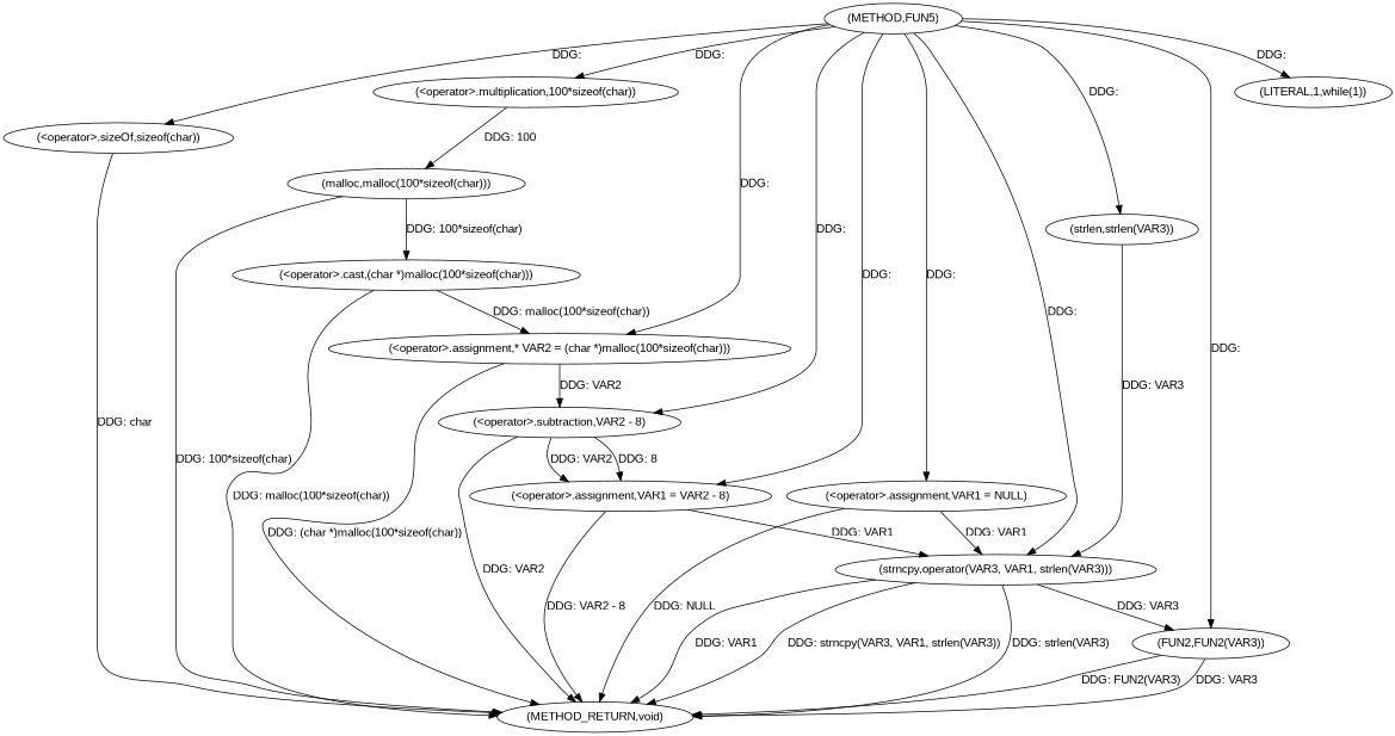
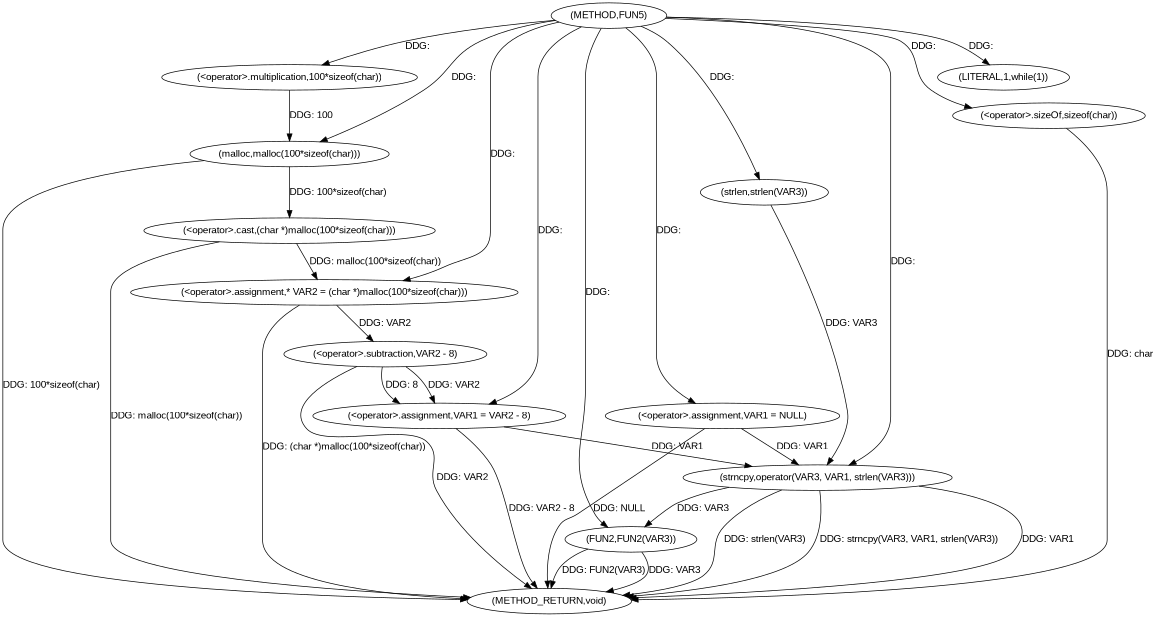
  digraph {
    fontname="Liberation Sans"
    node [fontname="Liberation Sans"]
    edge [fontname="Liberation Sans"]
    n1 [label="(METHOD,FUN5)"]
    n2 [label="(<operator>.assignment,VAR1 = NULL)"]
    n3 [label="(LITERAL,1,while(1))"]
    n4 [label="(<operator>.assignment,* VAR2 = (char *)malloc(100*sizeof(char)))"]
    n5 [label="(<operator>.multiplication,100*sizeof(char))"]
    n6 [label="(<operator>.sizeOf,sizeof(char))"]
    n7 [label="(<operator>.assignment,VAR1 = VAR2 - 8)"]
    n8 [label="(<operator>.subtraction,VAR2 - 8)"]
    n9 [label="(strncpy,operator(VAR3, VAR1, strlen(VAR3)))"]
    n10 [label="(strlen,strlen(VAR3))"]
    n11 [label="(FUN2,FUN2(VAR3))"]
    n12 [label="(METHOD_RETURN,void)"]
    n13 [label="(malloc,malloc(100*sizeof(char)))"]
    n14 [label="(<operator>.cast,(char *)malloc(100*sizeof(char)))"]
    n1 -> n2 [label="DDG: "]
    n1 -> n3 [label="DDG: "]
    n1 -> n4 [label="DDG: "]
    n1 -> n5 [label="DDG: "]
    n1 -> n6 [label="DDG: "]
    n1 -> n7 [label="DDG: "]
-   n1 -> n8 [label="DDG: "]
+   n1 -> n13 [label="DDG: "]
    n1 -> n9 [label="DDG: "]
    n1 -> n10 [label="DDG: "]
    n1 -> n11 [label="DDG: "]
    n2 -> n9 [label="DDG: VAR1"]
    n2 -> n12 [label="DDG: NULL"]
    n4 -> n8 [label="DDG: VAR2"]
    n4 -> n12 [label="DDG: (char *)malloc(100*sizeof(char))"]
    n5 -> n13 [label="DDG: 100"]
    n6 -> n12 [label="DDG: char"]
    n7 -> n9 [label="DDG: VAR1"]
    n7 -> n12 [label="DDG: VAR2 - 8"]
    n8 -> n7 [label="DDG: VAR2"]
    n8 -> n7 [label="DDG: 8"]
    n8 -> n12 [label="DDG: VAR2"]
    n9 -> n11 [label="DDG: VAR3"]
    n9 -> n12 [label="DDG: VAR1"]
    n9 -> n12 [label="DDG: strncpy(VAR3, VAR1, strlen(VAR3))"]
    n9 -> n12 [label="DDG: strlen(VAR3)"]
    n10 -> n9 [label="DDG: VAR3"]
    n11 -> n12 [label="DDG: FUN2(VAR3)"]
    n11 -> n12 [label="DDG: VAR3"]
    n13 -> n12 [label="DDG: 100*sizeof(char)"]
    n13 -> n14 [label="DDG: 100*sizeof(char)"]
    n14 -> n4 [label="DDG: malloc(100*sizeof(char))"]
    n14 -> n12 [label="DDG: malloc(100*sizeof(char))"]
  }
